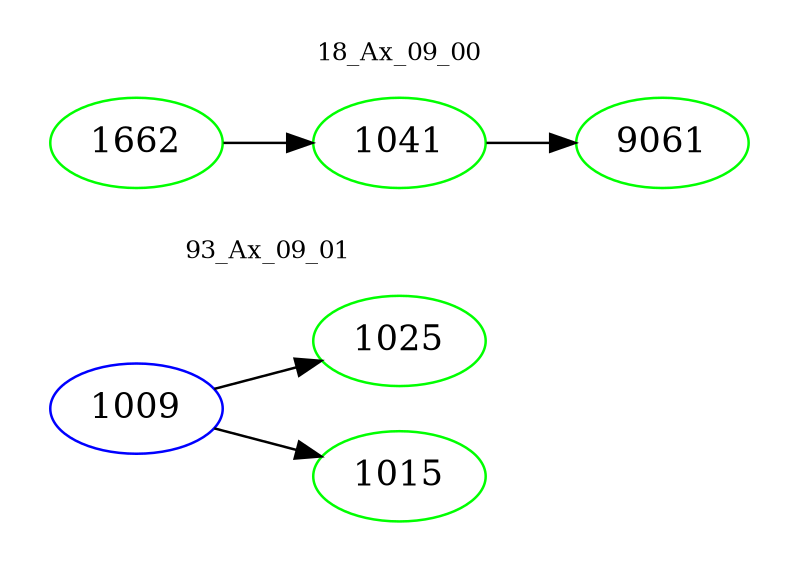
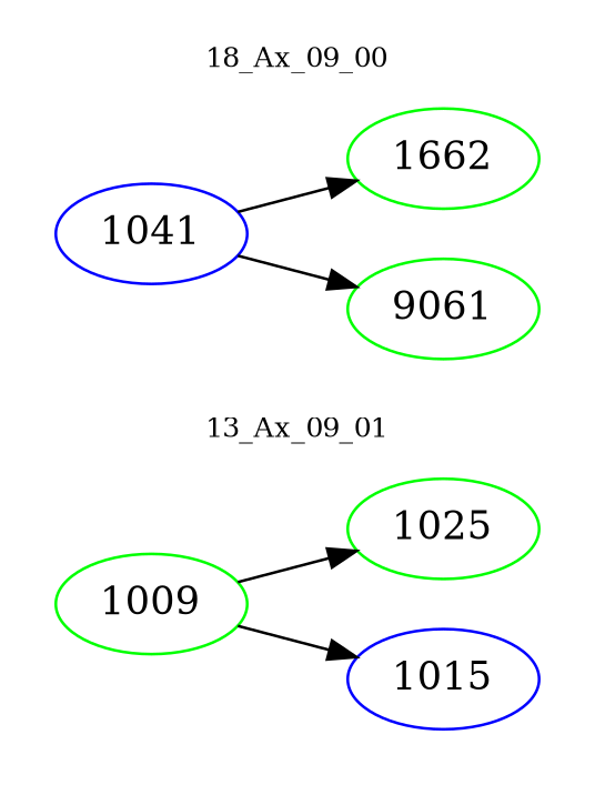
  digraph {
    rankdir=LR
    node [color=green]
    edge [color=black]
-   n1 [color=blue label=1009]
-   n2 [label=1015]
+   n1 [label=1009]
+   n2 [color=blue label=1015]
    n3 [label=1025]
-   n4 [label=1041]
+   n4 [color=blue label=1041]
    n5 [label=9061]
    n6 [label=1662]
    subgraph cluster_1 {
      color=white
      fontsize=10
-     label="93_Ax_09_01"
+     label="13_Ax_09_01"
      n1
      n2
      n3
    }
    subgraph cluster_2 {
      color=white
      fontsize=10
      label="18_Ax_09_00"
      n4
      n5
      n6
    }
    n1 -> n2
    n1 -> n3
    n4 -> n5
-   n6 -> n4
+   n4 -> n6
  }
